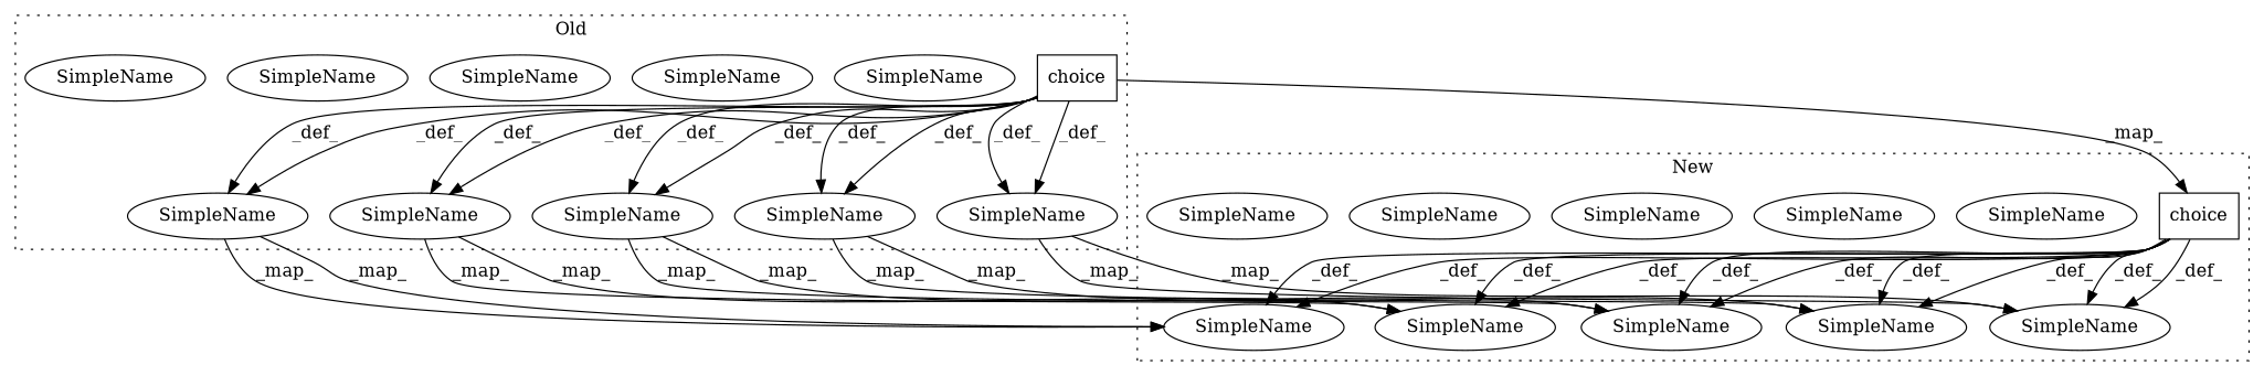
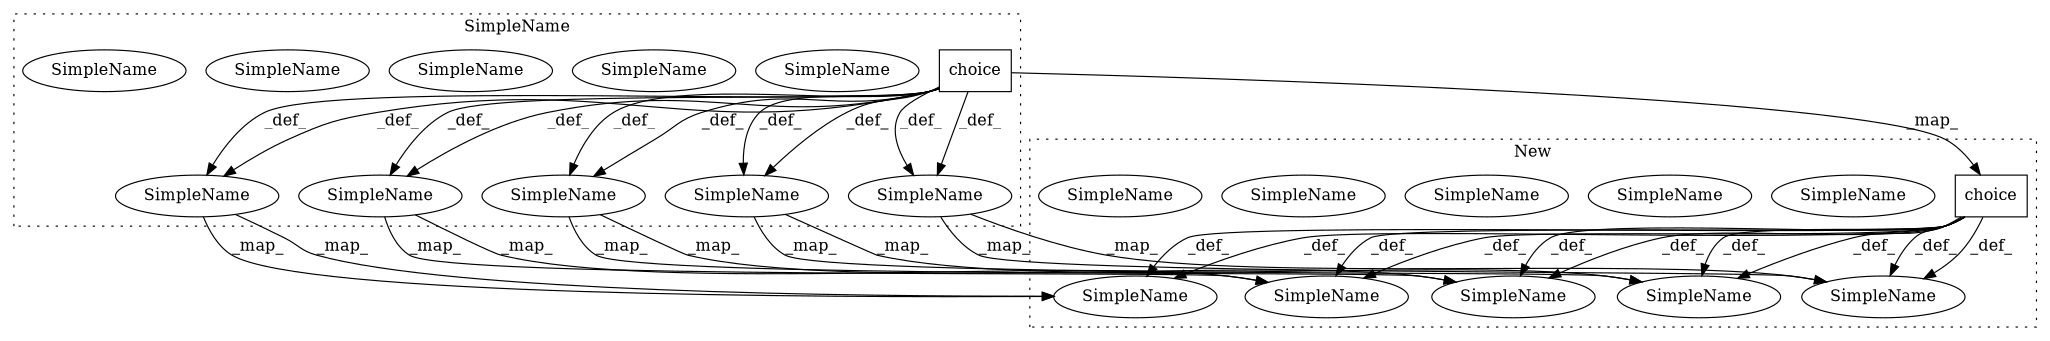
  digraph {
    fontname="DejaVu Serif"
    node [a=42 l=5 s=9180 shape=ellipse fontname="DejaVu Serif"]
    edge [fontname="DejaVu Serif"]
    n1 [a=32 l="7,1" label=choice s="8541,8576" shape=box]
    n2 [label=SimpleName]
    n3 [label=SimpleName]
    n4 [l=11 label=SimpleName s=8340]
    n5 [l=11 label=SimpleName s=8340]
    n6 [l=6 label=SimpleName s=9403]
    n7 [l=6 label=SimpleName s=9403]
    n8 [l=12 label=SimpleName s=9548]
    n9 [l=12 label=SimpleName s=9548]
    n10 [l=4 label=SimpleName s=9312]
    n11 [l=4 label=SimpleName s=9312]
    n12 [a=32 l="7,1" label=choice s="8384,8419" shape=box]
    n13 [label=SimpleName s=9231]
    n14 [label=SimpleName s=9231]
    n15 [l=11 label=SimpleName s=8430]
    n16 [l=11 label=SimpleName s=8430]
    n17 [l=6 label=SimpleName s=9454]
    n18 [l=6 label=SimpleName s=9454]
    n19 [l=12 label=SimpleName s=9599]
    n20 [l=12 label=SimpleName s=9599]
    n21 [l=4 label=SimpleName s=9363]
    n22 [l=4 label=SimpleName s=9363]
    subgraph cluster_1 {
-     label=Old
+     label=SimpleName
      style=dotted
      n1
      n2
      n3
      n4
      n5
      n6
      n7
      n8
      n9
      n10
      n11
    }
    subgraph cluster_2 {
      label=New
      style=dotted
      n12
      n13
      n14
      n15
      n16
      n17
      n18
      n19
      n20
      n21
      n22
    }
    n1 -> n3 [label=_def_]
    n1 -> n3 [label=_def_]
    n1 -> n5 [label=_def_]
    n1 -> n5 [label=_def_]
    n1 -> n7 [label=_def_]
    n1 -> n7 [label=_def_]
    n1 -> n9 [label=_def_]
    n1 -> n9 [label=_def_]
    n1 -> n11 [label=_def_]
    n1 -> n11 [label=_def_]
    n1 -> n12 [label=_map_]
    n3 -> n14 [label=_map_]
    n3 -> n14 [label=_map_]
    n5 -> n16 [label=_map_]
    n5 -> n16 [label=_map_]
    n7 -> n18 [label=_map_]
    n7 -> n18 [label=_map_]
    n9 -> n20 [label=_map_]
    n9 -> n20 [label=_map_]
    n11 -> n22 [label=_map_]
    n11 -> n22 [label=_map_]
    n12 -> n14 [label=_def_]
    n12 -> n14 [label=_def_]
    n12 -> n16 [label=_def_]
    n12 -> n16 [label=_def_]
    n12 -> n18 [label=_def_]
    n12 -> n18 [label=_def_]
    n12 -> n20 [label=_def_]
    n12 -> n20 [label=_def_]
    n12 -> n22 [label=_def_]
    n12 -> n22 [label=_def_]
  }
